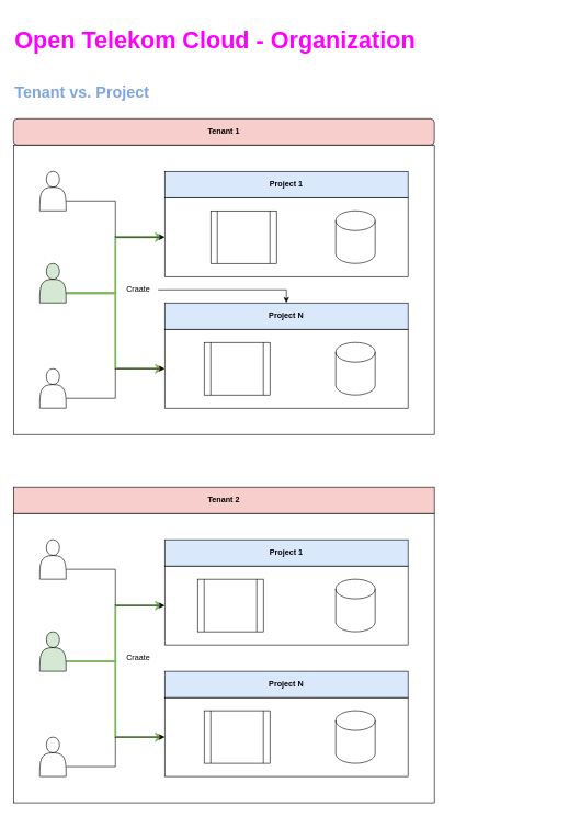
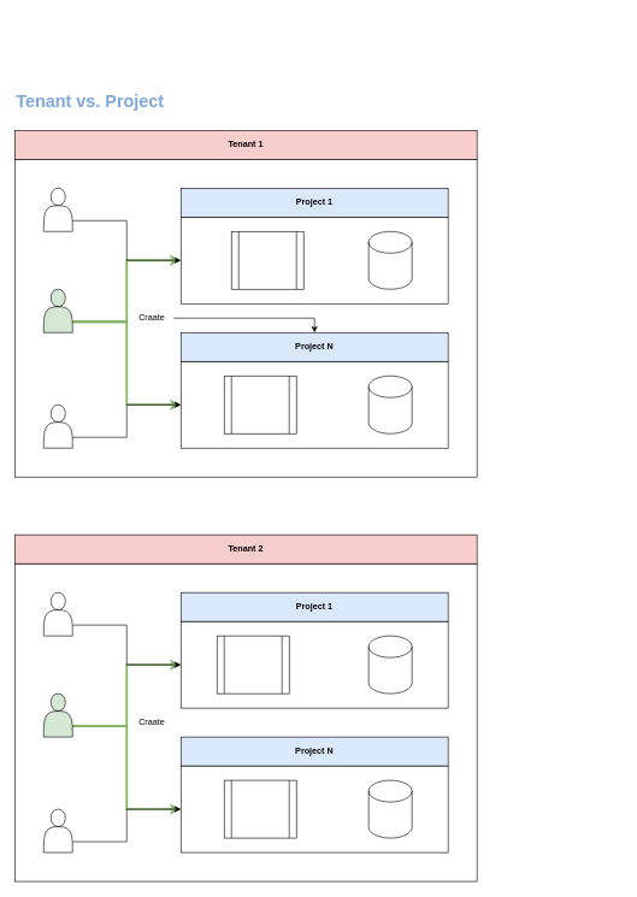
  <mxCell id="0" />
  <mxCell id="1" parent="0" />
- <mxCell id="2" value="Open Telekom Cloud - Organization" style="text;html=1;align=left;verticalAlign=middle;whiteSpace=wrap;rounded=0;fontStyle=1;fontSize=36;fontColor=#FF00FF;" vertex="1" parent="1"><mxGeometry x="20" y="20" width="840" height="80" as="geometry" /></mxCell>
  <mxCell id="3" value="Tenant vs. Project" style="text;html=1;align=left;verticalAlign=middle;whiteSpace=wrap;rounded=0;fontStyle=1;fontSize=24;fontColor=#7EA6E0;" vertex="1" parent="1"><mxGeometry x="20" y="100" width="840" height="80" as="geometry" /></mxCell>
  <mxCell id="4" value="" style="rounded=0;whiteSpace=wrap;html=1;" vertex="1" parent="1"><mxGeometry x="20" y="220" width="640" height="440" as="geometry" /></mxCell>
- <mxCell id="5" value="&lt;b&gt;Tenant 1&lt;/b&gt;" style="whiteSpace=wrap;html=1;fillColor=#f8cecc;strokeColor=#000000;rounded=1;" vertex="1" parent="1"><mxGeometry x="20" y="180" width="640" height="40" as="geometry" /></mxCell>
+ <mxCell id="5" value="&lt;b&gt;Tenant 1&lt;/b&gt;" style="rounded=0;whiteSpace=wrap;html=1;fillColor=#f8cecc;strokeColor=#000000;" vertex="1" parent="1"><mxGeometry x="20" y="180" width="640" height="40" as="geometry" /></mxCell>
  <mxCell id="6" style="edgeStyle=orthogonalEdgeStyle;rounded=0;orthogonalLoop=1;jettySize=auto;html=1;fillColor=#d5e8d4;strokeColor=#82b366;strokeWidth=3;exitX=1;exitY=0.75;exitDx=0;exitDy=0;" edge="1" parent="1" source="37" target="8"><mxGeometry relative="1" as="geometry"><mxPoint x="107" y="440" as="sourcePoint" /></mxGeometry></mxCell>
  <mxCell id="7" style="edgeStyle=orthogonalEdgeStyle;rounded=0;orthogonalLoop=1;jettySize=auto;html=1;exitX=1;exitY=0.75;exitDx=0;exitDy=0;entryX=0;entryY=0.5;entryDx=0;entryDy=0;fillColor=#d5e8d4;strokeColor=#82b366;strokeWidth=3;" edge="1" parent="1" source="37" target="10"><mxGeometry relative="1" as="geometry"><mxPoint x="107" y="440" as="sourcePoint" /></mxGeometry></mxCell>
  <mxCell id="8" value="" style="rounded=0;whiteSpace=wrap;html=1;" vertex="1" parent="1"><mxGeometry x="250" y="300" width="370" height="120" as="geometry" /></mxCell>
  <mxCell id="9" value="&lt;b&gt;Project 1&lt;/b&gt;" style="rounded=0;whiteSpace=wrap;html=1;fillColor=#dae8fc;strokeColor=#000000;" vertex="1" parent="1"><mxGeometry x="250" y="260" width="370" height="40" as="geometry" /></mxCell>
  <mxCell id="10" value="" style="rounded=0;whiteSpace=wrap;html=1;" vertex="1" parent="1"><mxGeometry x="250" y="500" width="370" height="120" as="geometry" /></mxCell>
  <mxCell id="11" value="&lt;b&gt;Project N&lt;/b&gt;" style="rounded=0;whiteSpace=wrap;html=1;fillColor=#dae8fc;strokeColor=#000000;" vertex="1" parent="1"><mxGeometry x="250" y="460" width="370" height="40" as="geometry" /></mxCell>
  <mxCell id="12" style="edgeStyle=orthogonalEdgeStyle;rounded=0;orthogonalLoop=1;jettySize=auto;html=1;entryX=0;entryY=0.5;entryDx=0;entryDy=0;exitX=1;exitY=0.75;exitDx=0;exitDy=0;" edge="1" parent="1" source="35" target="8"><mxGeometry relative="1" as="geometry"><mxPoint x="110" y="310" as="sourcePoint" /></mxGeometry></mxCell>
  <mxCell id="13" style="edgeStyle=orthogonalEdgeStyle;rounded=0;orthogonalLoop=1;jettySize=auto;html=1;exitX=1;exitY=0.75;exitDx=0;exitDy=0;entryX=0;entryY=0.5;entryDx=0;entryDy=0;" edge="1" parent="1" source="36" target="10"><mxGeometry relative="1" as="geometry"><mxPoint x="107" y="569" as="sourcePoint" /></mxGeometry></mxCell>
  <mxCell id="14" value="" style="edgeStyle=orthogonalEdgeStyle;rounded=0;orthogonalLoop=1;jettySize=auto;html=1;" edge="1" parent="1" source="15" target="11"><mxGeometry relative="1" as="geometry" /></mxCell>
  <mxCell id="15" value="Craate" style="text;html=1;align=center;verticalAlign=middle;whiteSpace=wrap;rounded=0;" vertex="1" parent="1"><mxGeometry x="180" y="425" width="60" height="30" as="geometry" /></mxCell>
  <mxCell id="16" value="" style="shape=cylinder3;whiteSpace=wrap;html=1;boundedLbl=1;backgroundOutline=1;size=15;" vertex="1" parent="1"><mxGeometry x="510" y="320" width="60" height="80" as="geometry" /></mxCell>
  <mxCell id="17" value="" style="shape=cylinder3;whiteSpace=wrap;html=1;boundedLbl=1;backgroundOutline=1;size=15;" vertex="1" parent="1"><mxGeometry x="510" y="520" width="60" height="80" as="geometry" /></mxCell>
  <mxCell id="18" value="" style="rounded=0;whiteSpace=wrap;html=1;" vertex="1" parent="1"><mxGeometry x="20" y="780" width="640" height="440" as="geometry" /></mxCell>
  <mxCell id="19" value="&lt;b&gt;Tenant 2&lt;/b&gt;" style="rounded=0;whiteSpace=wrap;html=1;fillColor=#f8cecc;strokeColor=#000000;" vertex="1" parent="1"><mxGeometry x="20" y="740" width="640" height="40" as="geometry" /></mxCell>
  <mxCell id="20" style="edgeStyle=orthogonalEdgeStyle;rounded=0;orthogonalLoop=1;jettySize=auto;html=1;fillColor=#d5e8d4;strokeColor=#82b366;strokeWidth=3;exitX=1;exitY=0.75;exitDx=0;exitDy=0;" edge="1" parent="1" source="40" target="22"><mxGeometry relative="1" as="geometry"><mxPoint x="107" y="1000" as="sourcePoint" /></mxGeometry></mxCell>
  <mxCell id="21" style="edgeStyle=orthogonalEdgeStyle;rounded=0;orthogonalLoop=1;jettySize=auto;html=1;exitX=1;exitY=0.75;exitDx=0;exitDy=0;entryX=0;entryY=0.5;entryDx=0;entryDy=0;fillColor=#d5e8d4;strokeColor=#82b366;strokeWidth=3;" edge="1" parent="1" source="40" target="24"><mxGeometry relative="1" as="geometry"><mxPoint x="107" y="1000" as="sourcePoint" /></mxGeometry></mxCell>
  <mxCell id="22" value="" style="rounded=0;whiteSpace=wrap;html=1;" vertex="1" parent="1"><mxGeometry x="250" y="860" width="370" height="120" as="geometry" /></mxCell>
  <mxCell id="23" value="&lt;b&gt;Project 1&lt;/b&gt;" style="rounded=0;whiteSpace=wrap;html=1;fillColor=#dae8fc;strokeColor=#000000;" vertex="1" parent="1"><mxGeometry x="250" y="820" width="370" height="40" as="geometry" /></mxCell>
  <mxCell id="24" value="" style="rounded=0;whiteSpace=wrap;html=1;" vertex="1" parent="1"><mxGeometry x="250" y="1060" width="370" height="120" as="geometry" /></mxCell>
  <mxCell id="25" value="&lt;b&gt;Project N&lt;/b&gt;" style="rounded=0;whiteSpace=wrap;html=1;fillColor=#dae8fc;strokeColor=#000000;" vertex="1" parent="1"><mxGeometry x="250" y="1020" width="370" height="40" as="geometry" /></mxCell>
  <mxCell id="26" style="edgeStyle=orthogonalEdgeStyle;rounded=0;orthogonalLoop=1;jettySize=auto;html=1;entryX=0;entryY=0.5;entryDx=0;entryDy=0;exitX=1;exitY=0.75;exitDx=0;exitDy=0;" edge="1" parent="1" source="38" target="22"><mxGeometry relative="1" as="geometry"><mxPoint x="107" y="869" as="sourcePoint" /></mxGeometry></mxCell>
  <mxCell id="27" style="edgeStyle=orthogonalEdgeStyle;rounded=0;orthogonalLoop=1;jettySize=auto;html=1;entryX=0;entryY=0.5;entryDx=0;entryDy=0;exitX=1;exitY=0.75;exitDx=0;exitDy=0;" edge="1" parent="1" source="39" target="24"><mxGeometry relative="1" as="geometry"><mxPoint x="100" y="1130" as="sourcePoint" /></mxGeometry></mxCell>
  <mxCell id="28" value="Craate" style="text;html=1;align=center;verticalAlign=middle;whiteSpace=wrap;rounded=0;" vertex="1" parent="1"><mxGeometry x="180" y="985" width="60" height="30" as="geometry" /></mxCell>
  <mxCell id="29" value="" style="shape=cylinder3;whiteSpace=wrap;html=1;boundedLbl=1;backgroundOutline=1;size=15;" vertex="1" parent="1"><mxGeometry x="510" y="880" width="60" height="80" as="geometry" /></mxCell>
  <mxCell id="30" value="" style="shape=cylinder3;whiteSpace=wrap;html=1;boundedLbl=1;backgroundOutline=1;size=15;" vertex="1" parent="1"><mxGeometry x="510" y="1080" width="60" height="80" as="geometry" /></mxCell>
  <mxCell id="31" value="" style="shape=process;whiteSpace=wrap;html=1;backgroundOutline=1;" vertex="1" parent="1"><mxGeometry x="320" y="320" width="100" height="80" as="geometry" /></mxCell>
  <mxCell id="32" value="" style="shape=process;whiteSpace=wrap;html=1;backgroundOutline=1;" vertex="1" parent="1"><mxGeometry x="310" y="520" width="100" height="80" as="geometry" /></mxCell>
  <mxCell id="33" value="" style="shape=process;whiteSpace=wrap;html=1;backgroundOutline=1;" vertex="1" parent="1"><mxGeometry x="300" y="880" width="100" height="80" as="geometry" /></mxCell>
  <mxCell id="34" value="" style="shape=process;whiteSpace=wrap;html=1;backgroundOutline=1;" vertex="1" parent="1"><mxGeometry x="310" y="1080" width="100" height="80" as="geometry" /></mxCell>
  <mxCell id="35" value="" style="shape=actor;whiteSpace=wrap;html=1;" vertex="1" parent="1"><mxGeometry x="60" y="260" width="40" height="60" as="geometry" /></mxCell>
  <mxCell id="36" value="" style="shape=actor;whiteSpace=wrap;html=1;" vertex="1" parent="1"><mxGeometry x="60" y="560" width="40" height="60" as="geometry" /></mxCell>
  <mxCell id="37" value="" style="shape=actor;whiteSpace=wrap;html=1;fillColor=#d5e8d4;strokeColor=#000000;" vertex="1" parent="1"><mxGeometry x="60" y="400" width="40" height="60" as="geometry" /></mxCell>
  <mxCell id="38" value="" style="shape=actor;whiteSpace=wrap;html=1;" vertex="1" parent="1"><mxGeometry x="60" y="820" width="40" height="60" as="geometry" /></mxCell>
  <mxCell id="39" value="" style="shape=actor;whiteSpace=wrap;html=1;" vertex="1" parent="1"><mxGeometry x="60" y="1120" width="40" height="60" as="geometry" /></mxCell>
  <mxCell id="40" value="" style="shape=actor;whiteSpace=wrap;html=1;fillColor=#d5e8d4;strokeColor=#000000;" vertex="1" parent="1"><mxGeometry x="60" y="960" width="40" height="60" as="geometry" /></mxCell>
